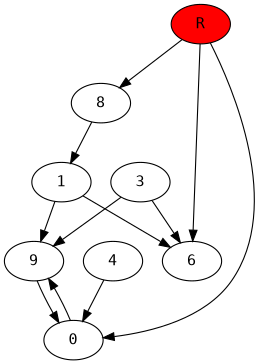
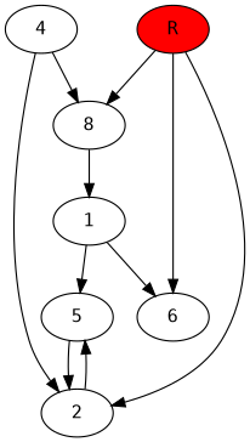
  digraph {
    fontname="DejaVu Sans Mono"
    node [fontname="DejaVu Sans Mono"]
    edge [fontname="DejaVu Sans Mono"]
    1
-   5 [label=9]
+   5
    6
-   2 [label=0]
-   3
+   2
    4
    8
    R [fillcolor="#ff0000" style=filled]
    1 -> 5
    1 -> 6
    5 -> 2
    2 -> 5
-   3 -> 5
-   3 -> 6
    4 -> 2
+   4 -> 8
    8 -> 1
    R -> 6
    R -> 2
    R -> 8
  }
